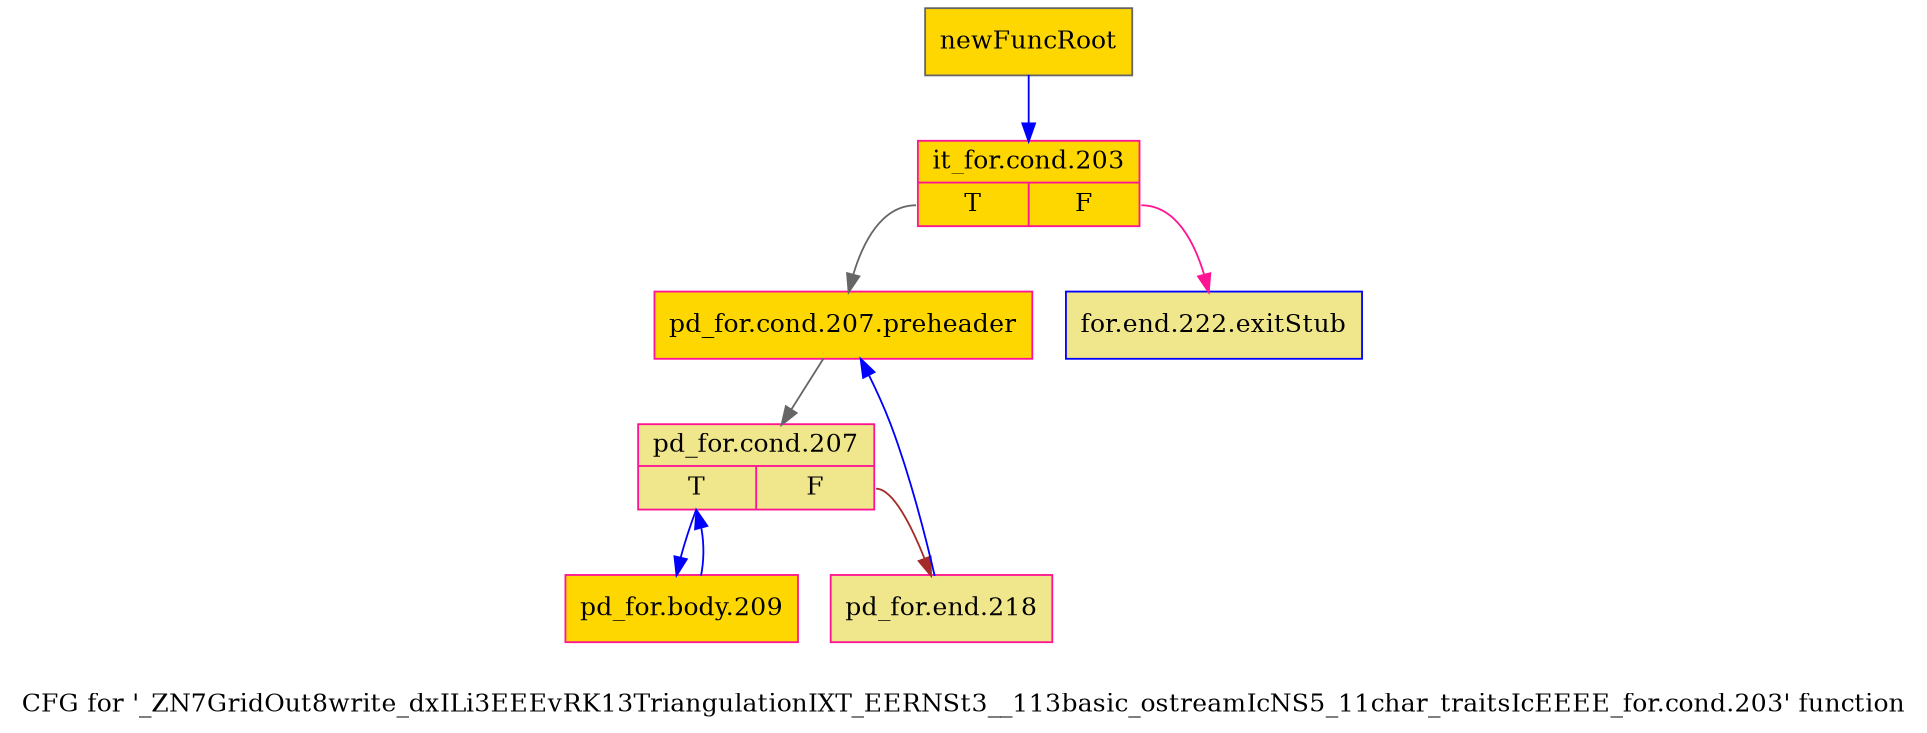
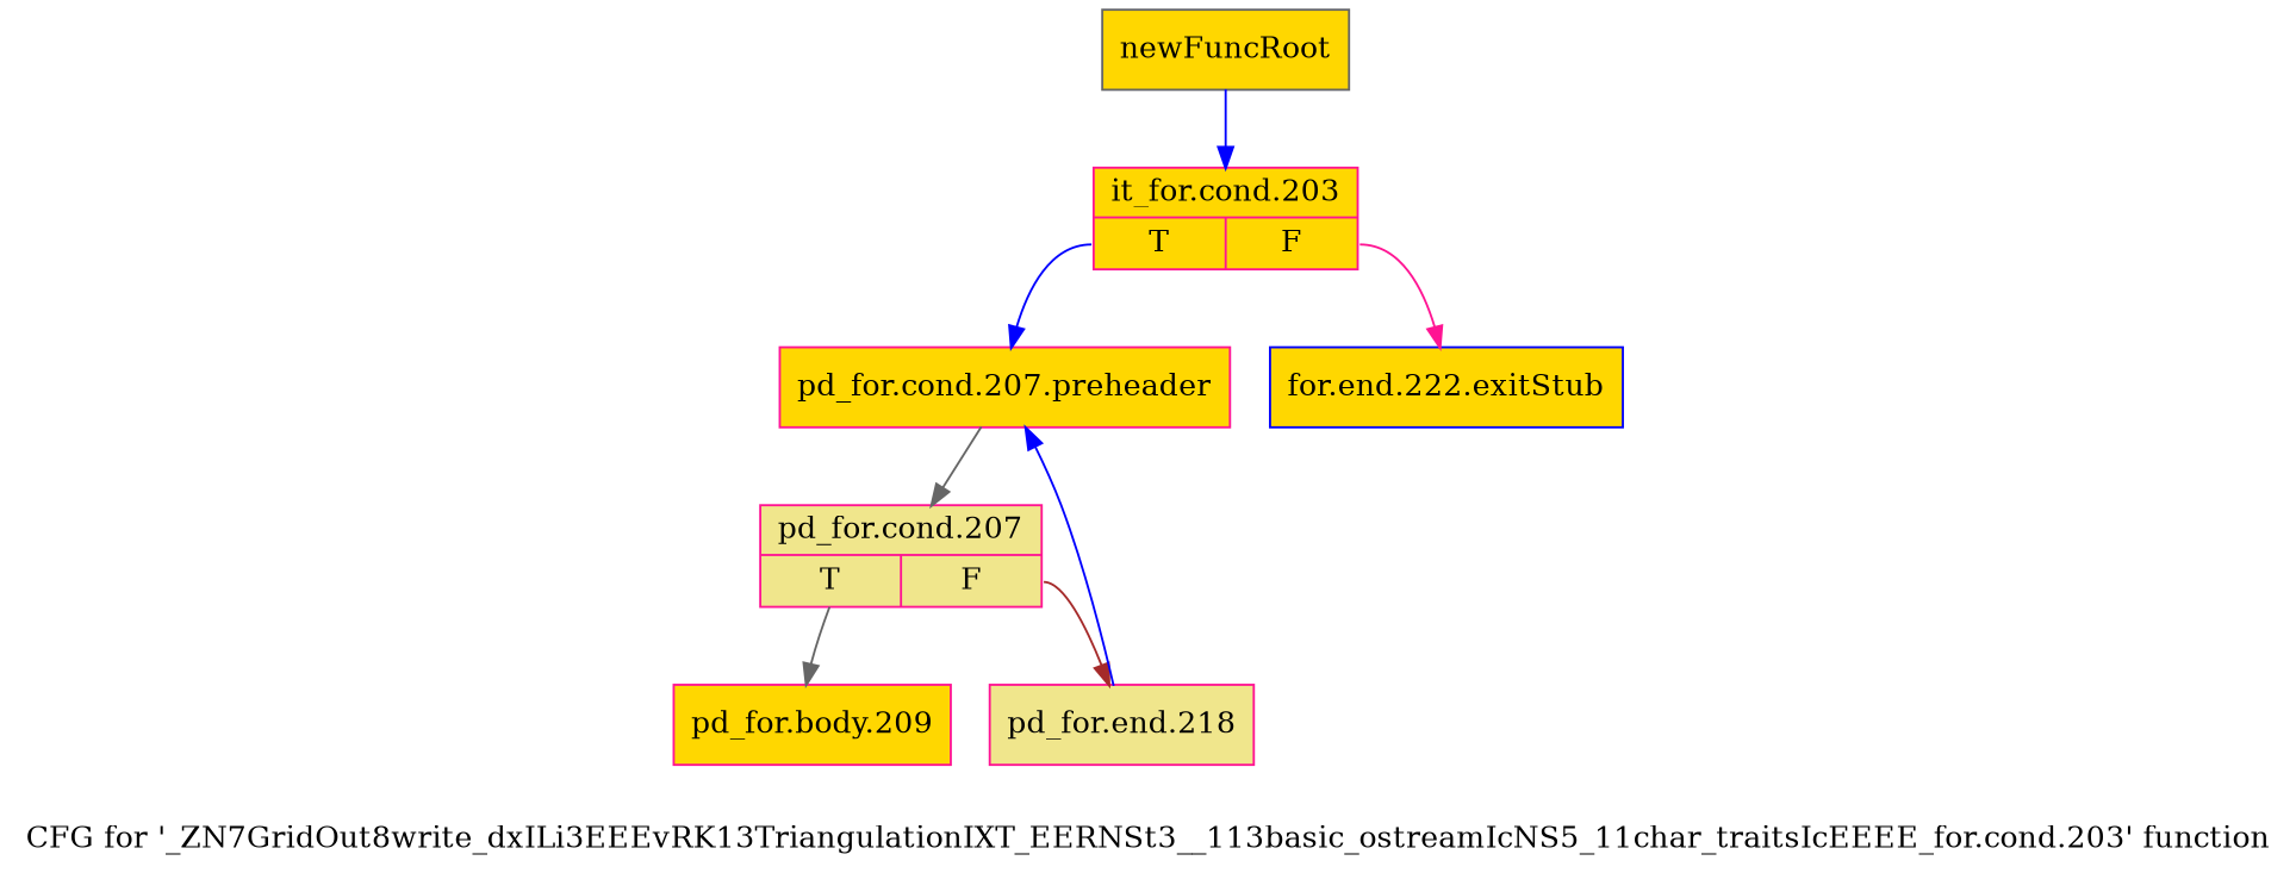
  digraph {
    label="CFG for '_ZN7GridOut8write_dxILi3EEEvRK13TriangulationIXT_EERNSt3__113basic_ostreamIcNS5_11char_traitsIcEEEE_for.cond.203' function"
    node [color=deeppink fillcolor=gold shape=record style=filled]
    edge [color=blue]
    n1 [color=gray40 label="{newFuncRoot}"]
    n2 [label="{it_for.cond.203|{<s0>T|<s1>F}}"]
-   n3 [color=blue fillcolor=khaki label="{for.end.222.exitStub}"]
+   n3 [color=blue label="{for.end.222.exitStub}"]
    n4 [label="{pd_for.cond.207.preheader}"]
    n5 [fillcolor=khaki label="{pd_for.cond.207|{<s0>T|<s1>F}}"]
    n6 [label="{pd_for.body.209}"]
    n7 [fillcolor=khaki label="{pd_for.end.218}"]
    n1 -> n2
    n2 -> n3 [color=deeppink tailport=s1]
-   n2 -> n4 [color=gray40 tailport=s0]
+   n2 -> n4 [tailport=s0]
    n4 -> n5 [color=gray40]
-   n5 -> n6 [tailport=s0]
+   n5 -> n6 [color=gray40 tailport=s0]
    n5 -> n7 [color=brown tailport=s1]
-   n6 -> n5
    n7 -> n4
  }
